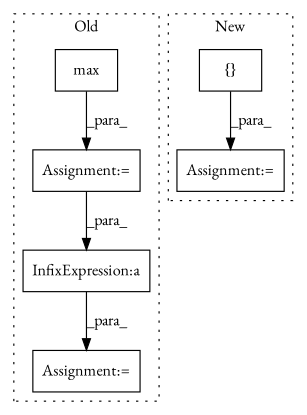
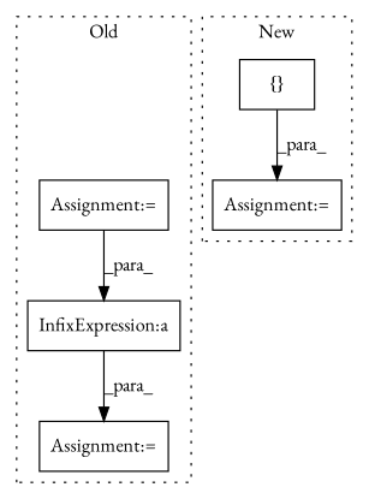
  digraph {
    fontname="EB Garamond"
    node [a=7 fontname="EB Garamond" l=1 shape=box]
    edge [fontname="EB Garamond"]
-   n1 [a=32 l="4,1" label=max s="1312,1328"]
    n2 [label="Assignment:=" s=1363]
    n3 [a=27 l=3 label="InfixExpression:a" s=1387]
    n4 [label="Assignment:=" s=1301]
    n5 [a=4 l="1,1" label="{}" s="1237,1241"]
    n6 [label="Assignment:=" s=1205]
    subgraph cluster_1 {
      label=Old
      style=dotted
-     n1
      n2
      n3
      n4
    }
    subgraph cluster_2 {
      label=New
      style=dotted
      n5
      n6
    }
-   n1 -> n4 [label=_para_]
    n3 -> n2 [label=_para_]
    n4 -> n3 [label=_para_]
    n5 -> n6 [label=_para_]
  }
